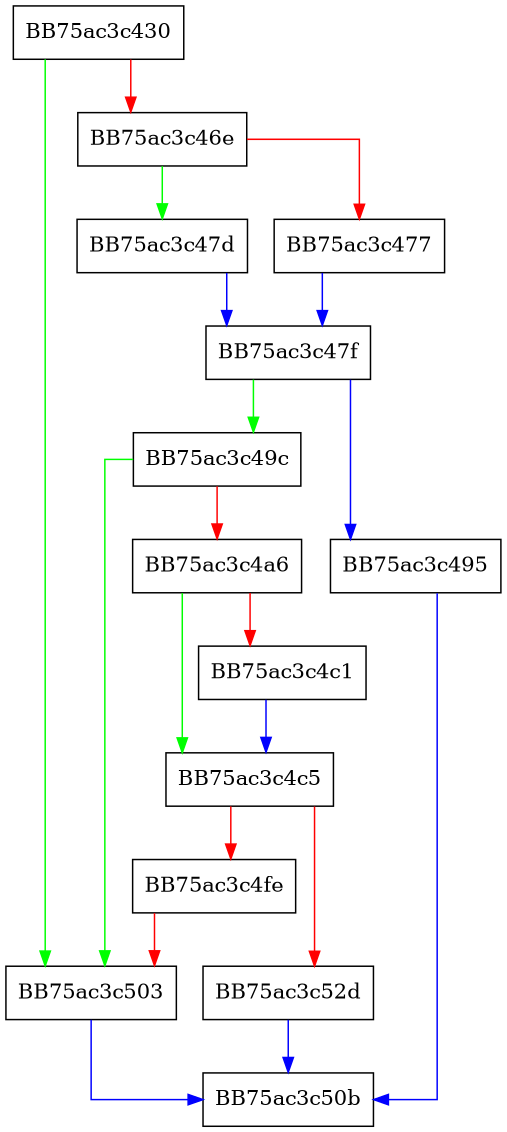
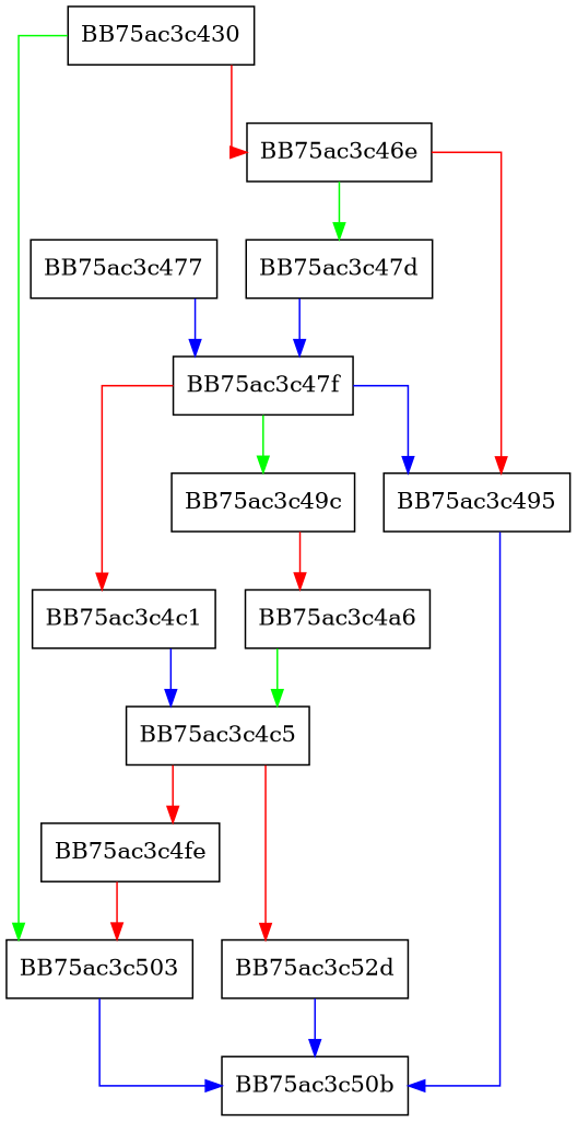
  digraph {
    splines=ortho
    node [shape=box]
    edge [color=blue]
    n1 [label=BB75ac3c503]
    BB75ac3c430
    BB75ac3c46e
    BB75ac3c50b
    BB75ac3c47d
    BB75ac3c477
    BB75ac3c47f
    BB75ac3c49c
    BB75ac3c495
    BB75ac3c4a6
    BB75ac3c4c5
    BB75ac3c4c1
    BB75ac3c52d
    BB75ac3c4fe
    n1 -> BB75ac3c50b
    BB75ac3c430 -> n1 [color=green]
    BB75ac3c430 -> BB75ac3c46e [color=red]
    BB75ac3c46e -> BB75ac3c47d [color=green]
-   BB75ac3c46e -> BB75ac3c477 [color=red]
+   BB75ac3c46e -> BB75ac3c495 [color=red]
    BB75ac3c47d -> BB75ac3c47f
    BB75ac3c477 -> BB75ac3c47f
    BB75ac3c47f -> BB75ac3c49c [color=green]
    BB75ac3c47f -> BB75ac3c495
-   BB75ac3c49c -> n1 [color=green]
    BB75ac3c49c -> BB75ac3c4a6 [color=red]
    BB75ac3c495 -> BB75ac3c50b
    BB75ac3c4a6 -> BB75ac3c4c5 [color=green]
-   BB75ac3c4a6 -> BB75ac3c4c1 [color=red]
+   BB75ac3c47f -> BB75ac3c4c1 [color=red]
    BB75ac3c4c5 -> BB75ac3c52d [color=red]
    BB75ac3c4c5 -> BB75ac3c4fe [color=red]
    BB75ac3c4c1 -> BB75ac3c4c5
    BB75ac3c52d -> BB75ac3c50b
    BB75ac3c4fe -> n1 [color=red]
  }
